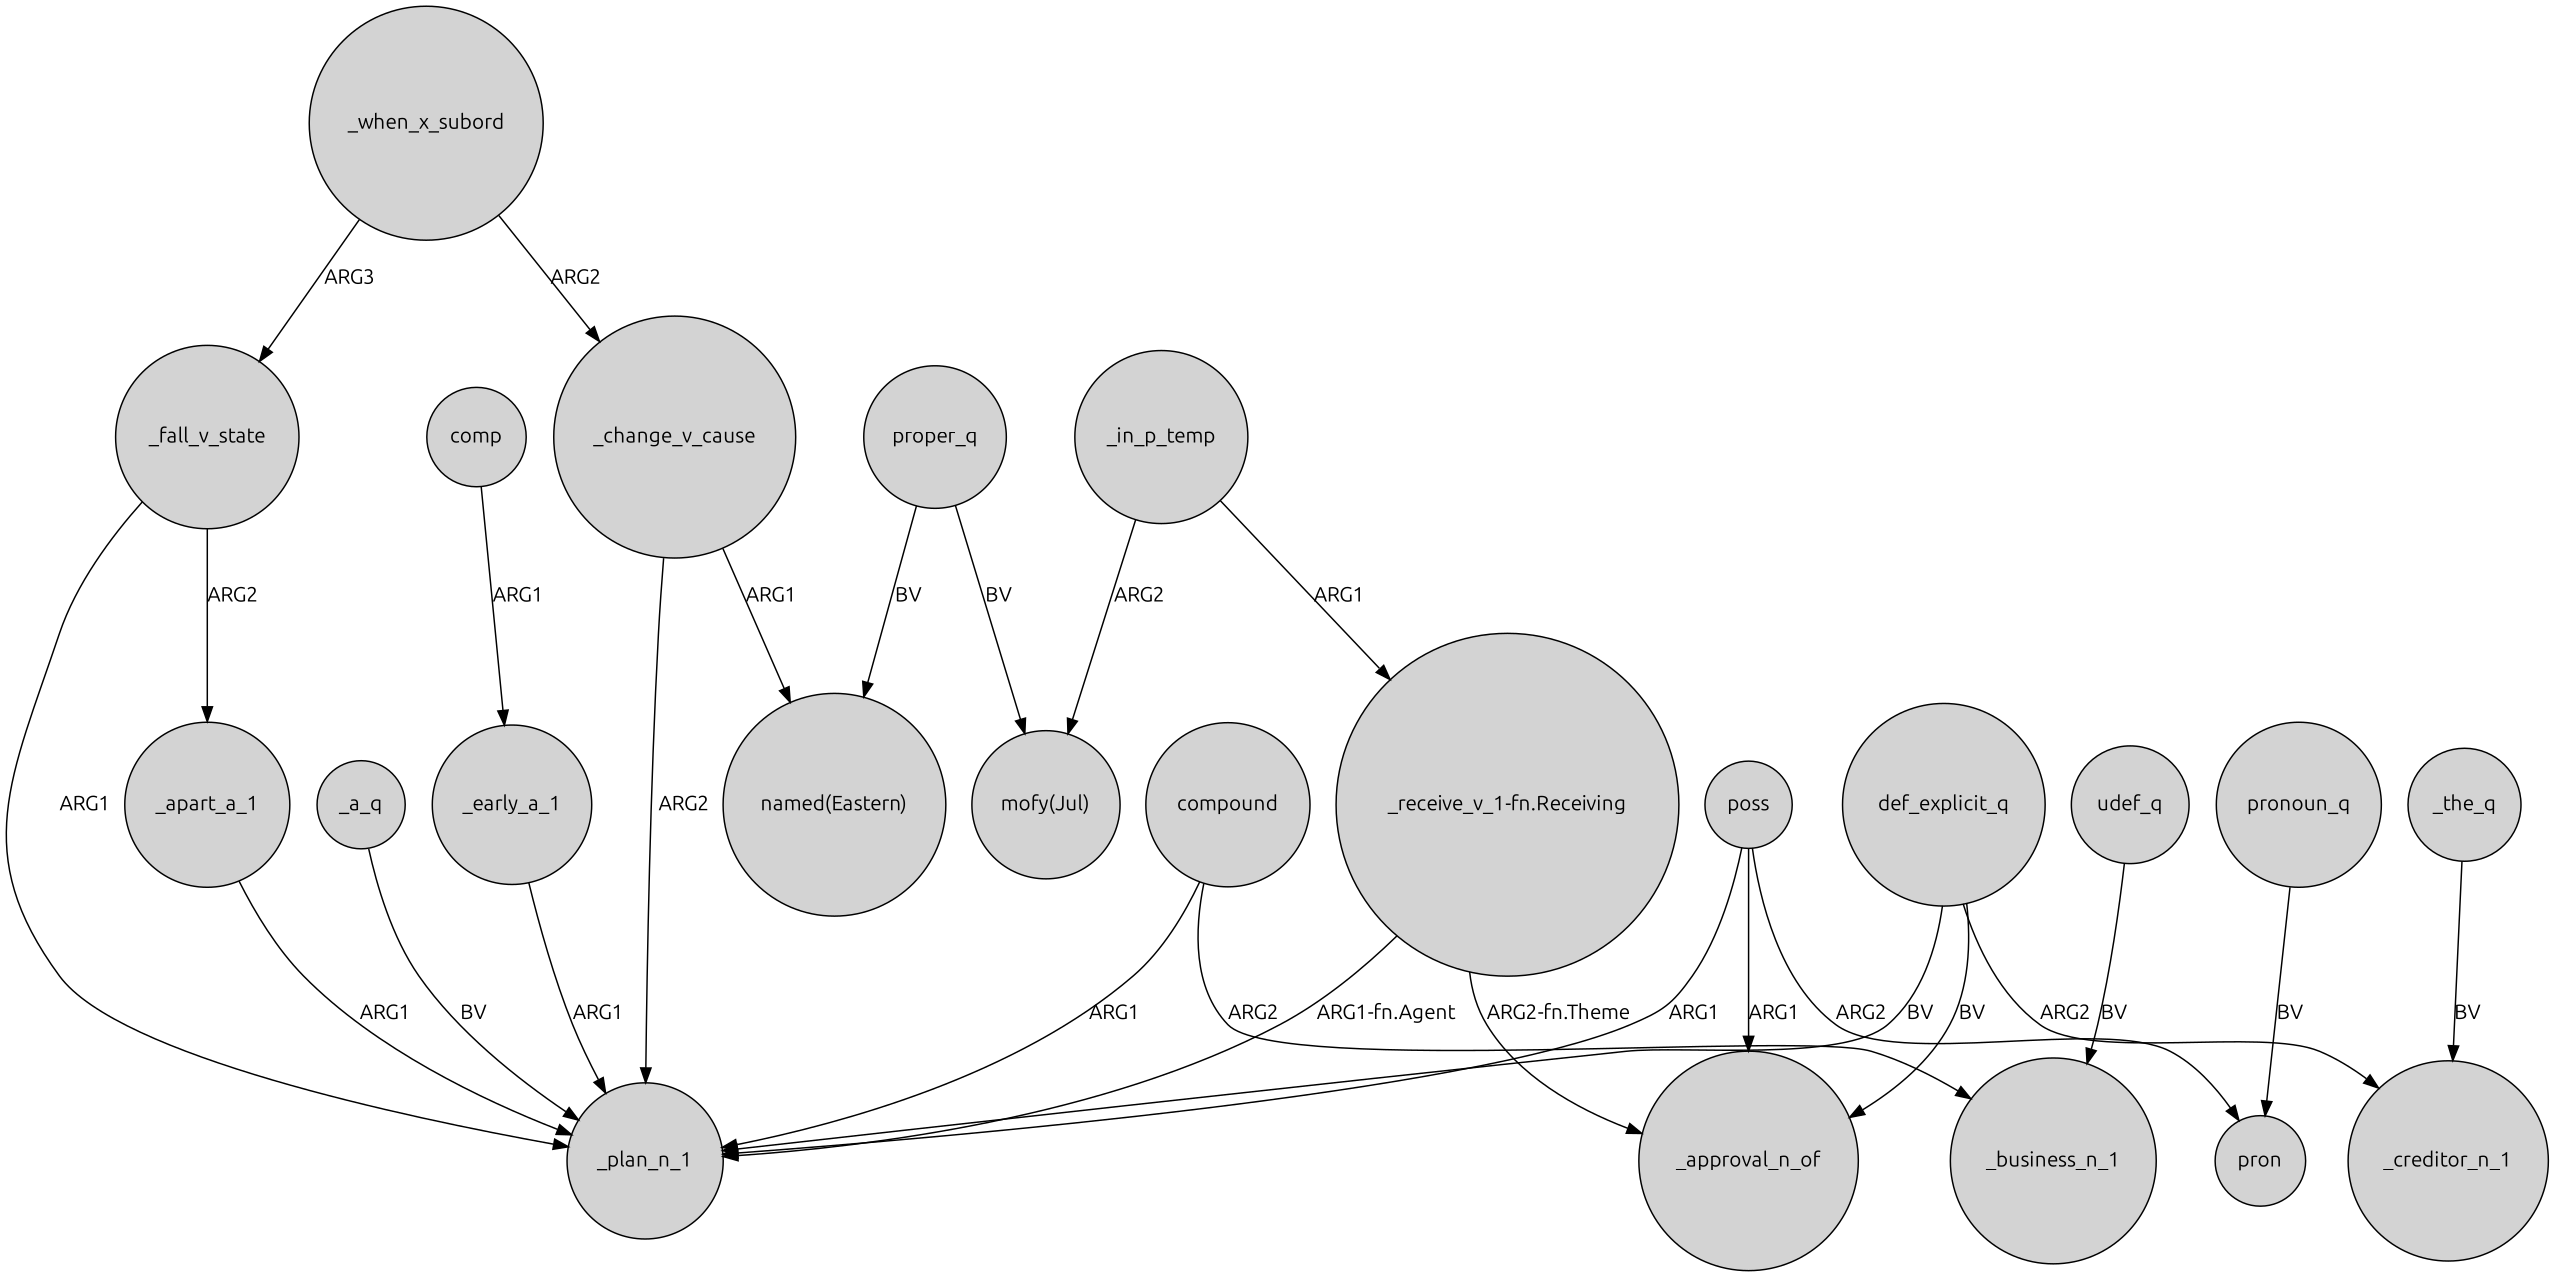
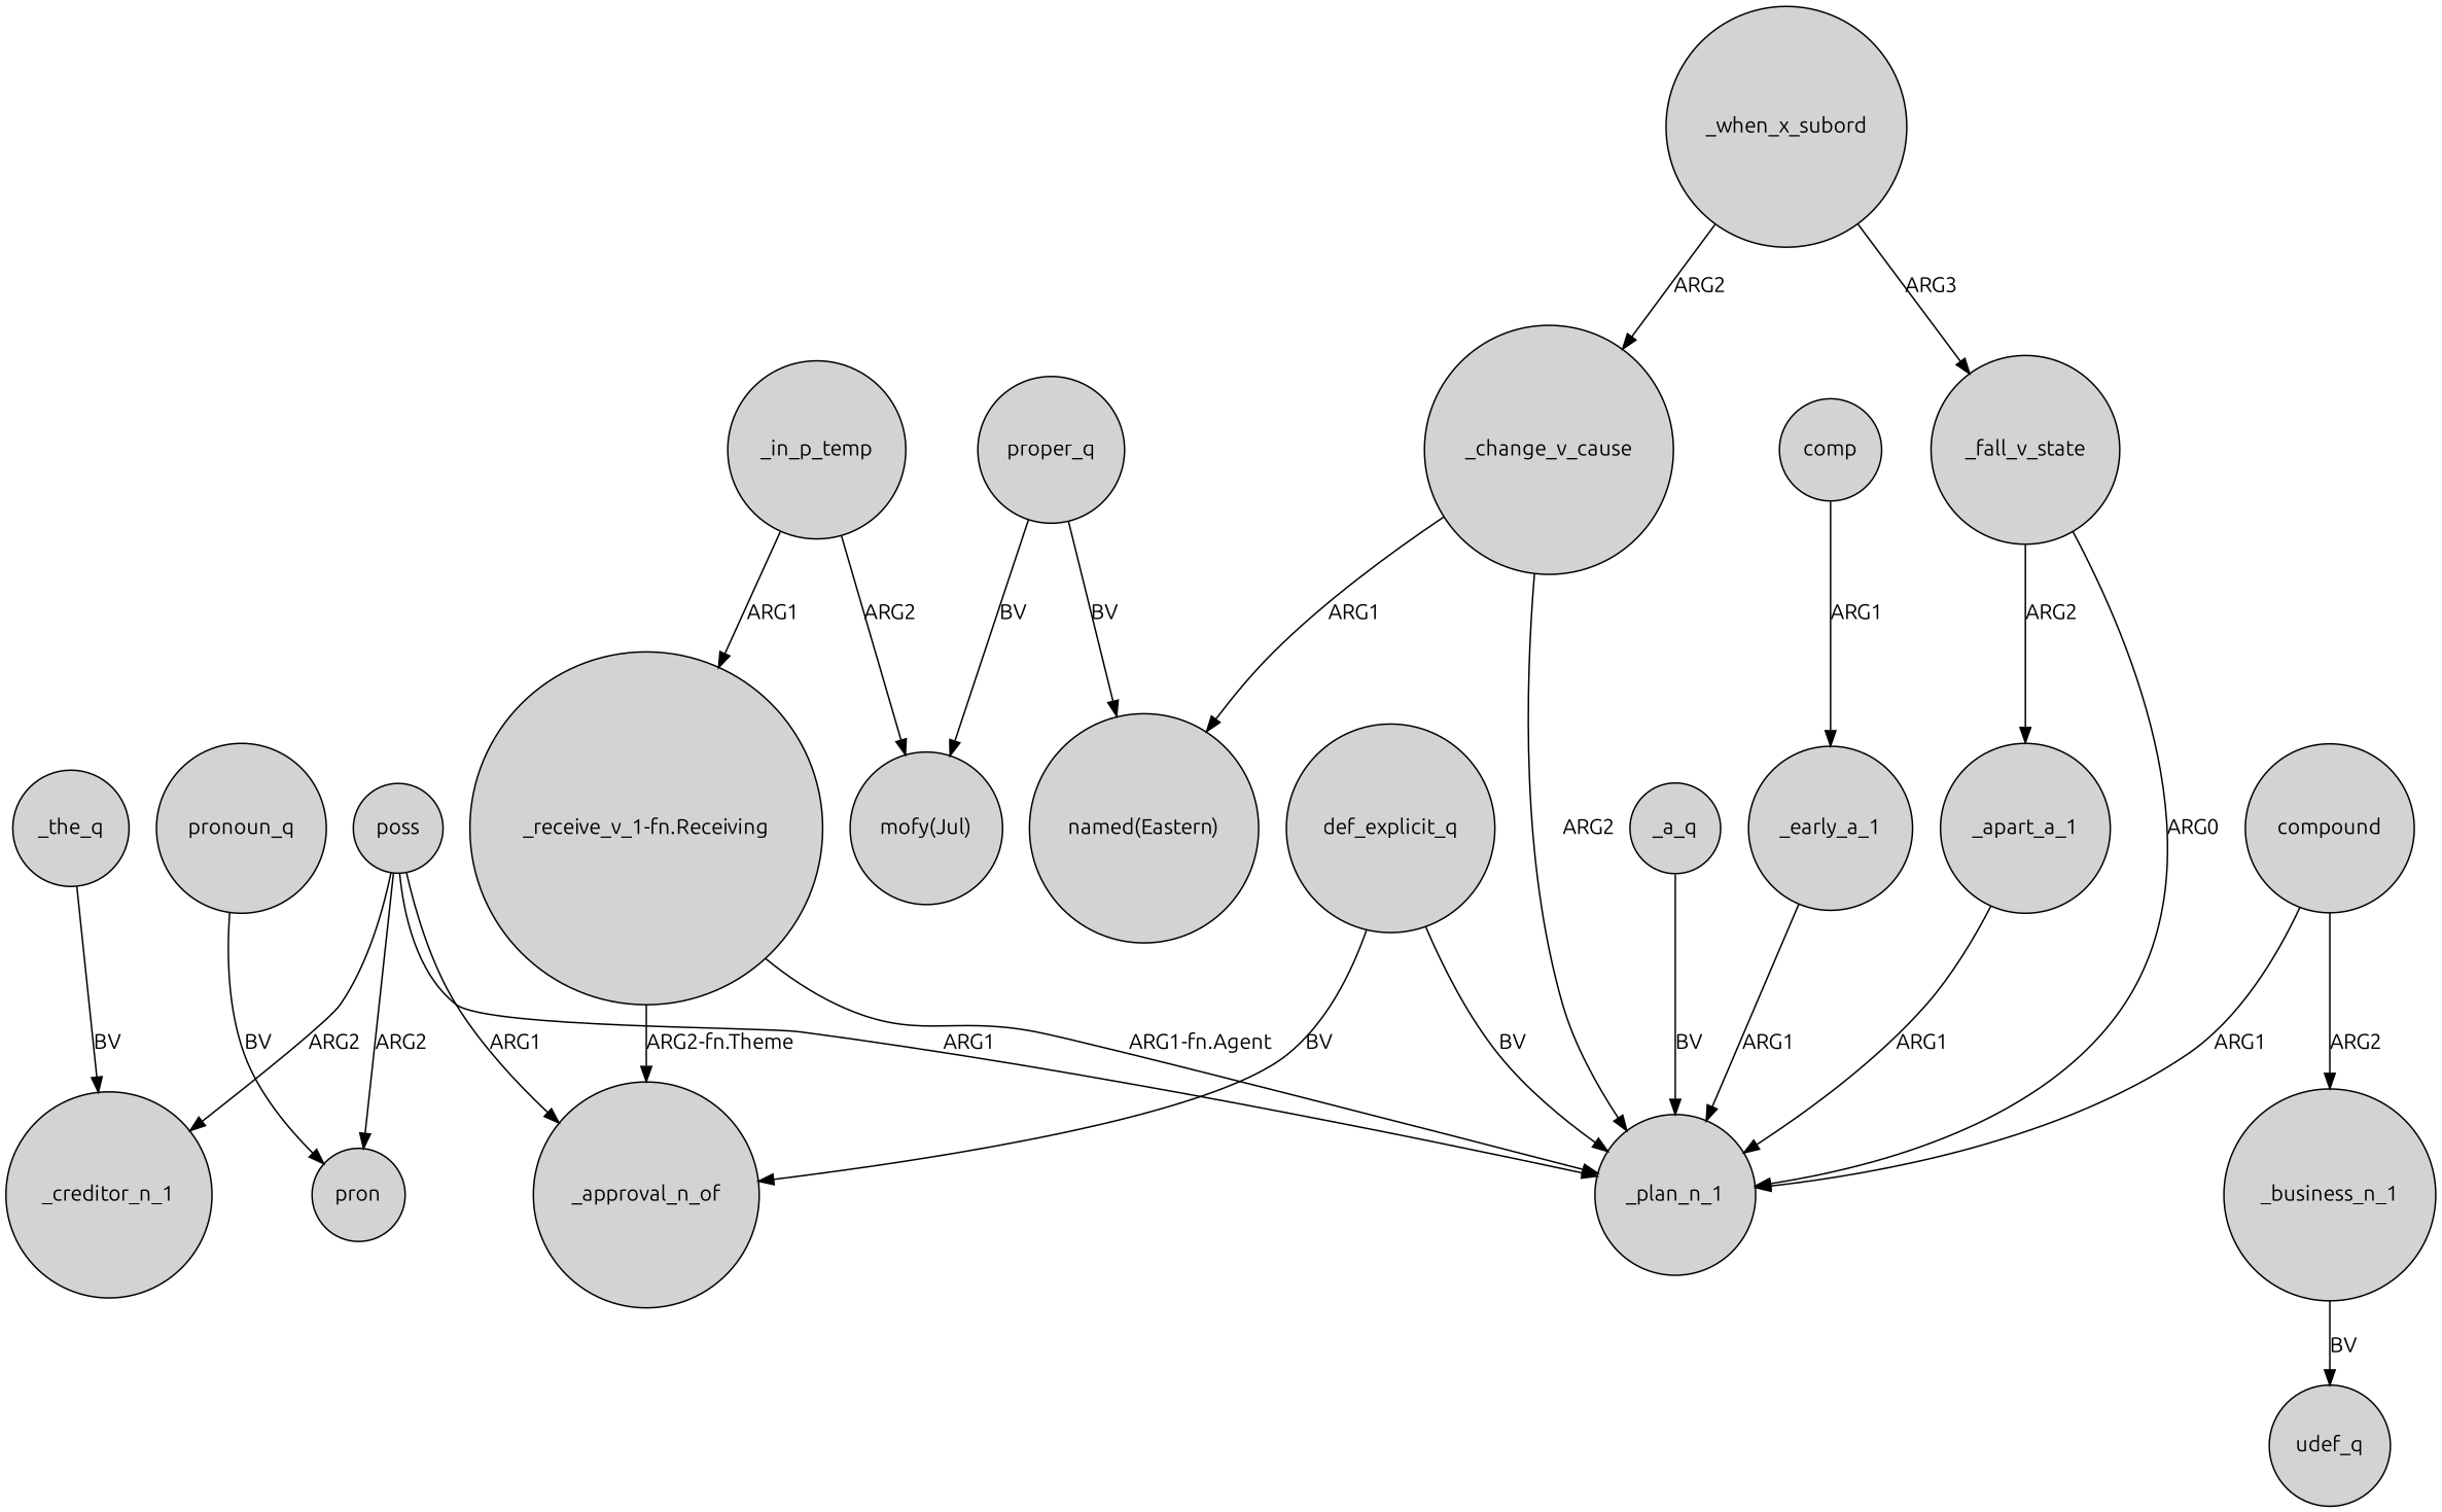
  digraph {
    fontname=Ubuntu
    node [fontname=Ubuntu shape=circle style=filled]
    edge [fontname=Ubuntu]
    poss
    _plan_n_1
    pron
    _approval_n_of
    _creditor_n_1
    _fall_v_state
    _apart_a_1
    proper_q
    "mofy(Jul)"
    "named(Eastern)"
    def_explicit_q
    _change_v_cause
    "_receive_v_1-fn.Receiving"
    compound
    _business_n_1
    _the_q
    _in_p_temp
    pronoun_q
    _when_x_subord
    _early_a_1
    udef_q
    comp
    _a_q
    poss -> _plan_n_1 [label=ARG1]
    poss -> pron [label=ARG2]
    poss -> _approval_n_of [label=ARG1]
-   def_explicit_q -> _creditor_n_1 [label=ARG2]
-   _fall_v_state -> _plan_n_1 [label=ARG1]
+   poss -> _creditor_n_1 [label=ARG2]
+   _fall_v_state -> _plan_n_1 [label=ARG0]
    _fall_v_state -> _apart_a_1 [label=ARG2]
    _apart_a_1 -> _plan_n_1 [label=ARG1]
    proper_q -> "mofy(Jul)" [label=BV]
    proper_q -> "named(Eastern)" [label=BV]
    def_explicit_q -> _plan_n_1 [label=BV]
    def_explicit_q -> _approval_n_of [label=BV]
    _change_v_cause -> _plan_n_1 [label=ARG2]
    _change_v_cause -> "named(Eastern)" [label=ARG1]
    "_receive_v_1-fn.Receiving" -> _plan_n_1 [label="ARG1-fn.Agent"]
    "_receive_v_1-fn.Receiving" -> _approval_n_of [label="ARG2-fn.Theme"]
    compound -> _plan_n_1 [label=ARG1]
    compound -> _business_n_1 [label=ARG2]
    _the_q -> _creditor_n_1 [label=BV]
    _in_p_temp -> "mofy(Jul)" [label=ARG2]
    _in_p_temp -> "_receive_v_1-fn.Receiving" [label=ARG1]
    pronoun_q -> pron [label=BV]
    _when_x_subord -> _fall_v_state [label=ARG3]
    _when_x_subord -> _change_v_cause [label=ARG2]
    _early_a_1 -> _plan_n_1 [label=ARG1]
-   udef_q -> _business_n_1 [label=BV]
+   _business_n_1 -> udef_q [label=BV]
    comp -> _early_a_1 [label=ARG1]
    _a_q -> _plan_n_1 [label=BV]
  }
